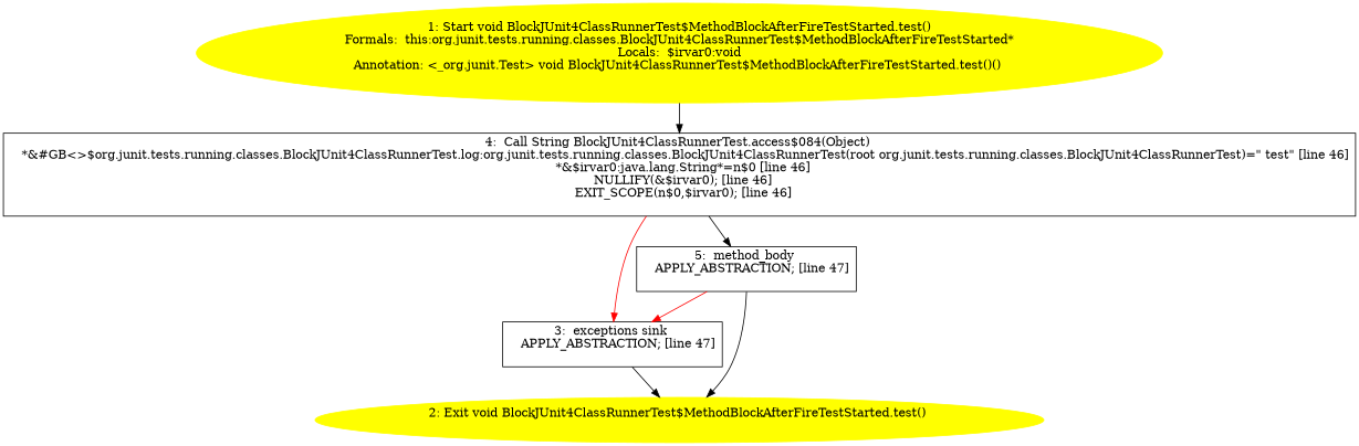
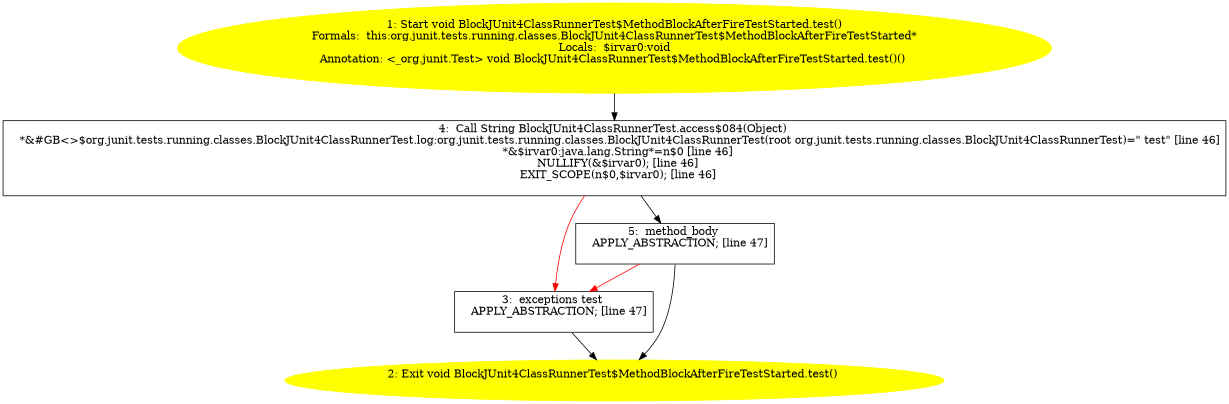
  digraph {
    node [shape=box]
    n1 [color=yellow label="1: Start void BlockJUnit4ClassRunnerTest$MethodBlockAfterFireTestStarted.test()\nFormals:  this:org.junit.tests.running.classes.BlockJUnit4ClassRunnerTest$MethodBlockAfterFireTestStarted*\nLocals:  $irvar0:void\nAnnotation: <_org.junit.Test> void BlockJUnit4ClassRunnerTest$MethodBlockAfterFireTestStarted.test()() \n  " style=filled shape=""]
    n2 [label="4:  Call String BlockJUnit4ClassRunnerTest.access$084(Object) \n   *&#GB<>$org.junit.tests.running.classes.BlockJUnit4ClassRunnerTest.log:org.junit.tests.running.classes.BlockJUnit4ClassRunnerTest(root org.junit.tests.running.classes.BlockJUnit4ClassRunnerTest)=\" test\" [line 46]\n  *&$irvar0:java.lang.String*=n$0 [line 46]\n  NULLIFY(&$irvar0); [line 46]\n  EXIT_SCOPE(n$0,$irvar0); [line 46]\n "]
-   n3 [label="3:  exceptions sink \n   APPLY_ABSTRACTION; [line 47]\n "]
+   n3 [label="3:  exceptions test \n   APPLY_ABSTRACTION; [line 47]\n "]
    n4 [label="5:  method_body \n   APPLY_ABSTRACTION; [line 47]\n "]
    n5 [color=yellow label="2: Exit void BlockJUnit4ClassRunnerTest$MethodBlockAfterFireTestStarted.test() \n  " style=filled shape=""]
    n1 -> n2
    n2 -> n3 [color=red]
    n2 -> n4
    n3 -> n5
    n4 -> n3 [color=red]
    n4 -> n5
  }
